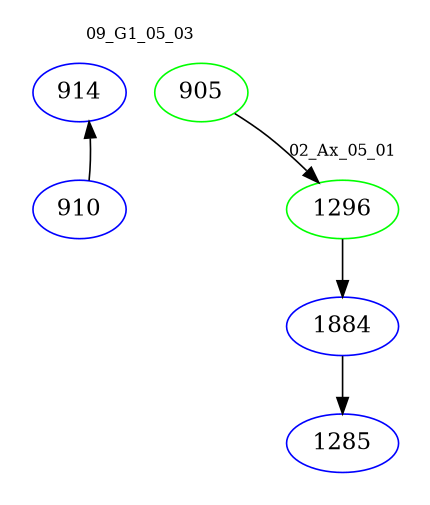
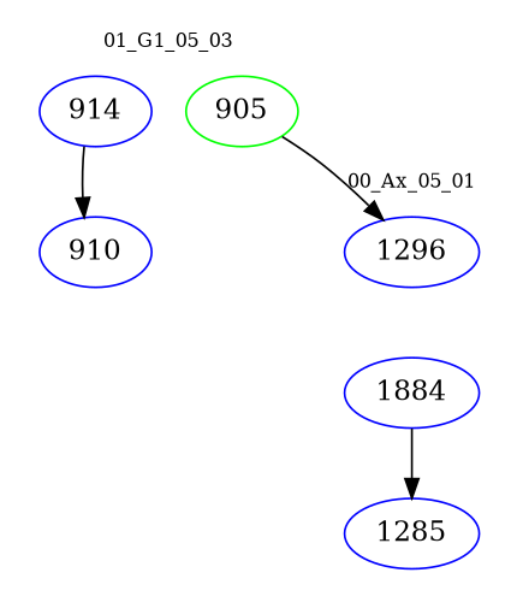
  digraph {
    node [color=blue]
    edge [color=black]
-   n1 [color=green label=1296]
+   n1 [label=1296]
    n2 [label=1884]
    n3 [label=1285]
    n4 [color=green label=905]
    n5 [label=914]
    n6 [label=910]
    subgraph cluster_1 {
      color=white
      fontsize=10
-     label="02_Ax_05_01"
+     label="00_Ax_05_01"
      n1
      n2
      n3
    }
    subgraph cluster_2 {
      color=white
      fontsize=10
-     label="09_G1_05_03"
+     label="01_G1_05_03"
      n4
      n5
      n6
    }
-   n1 -> n2
    n2 -> n3
    n4 -> n1
-   n6 -> n5
+   n5 -> n6
  }
